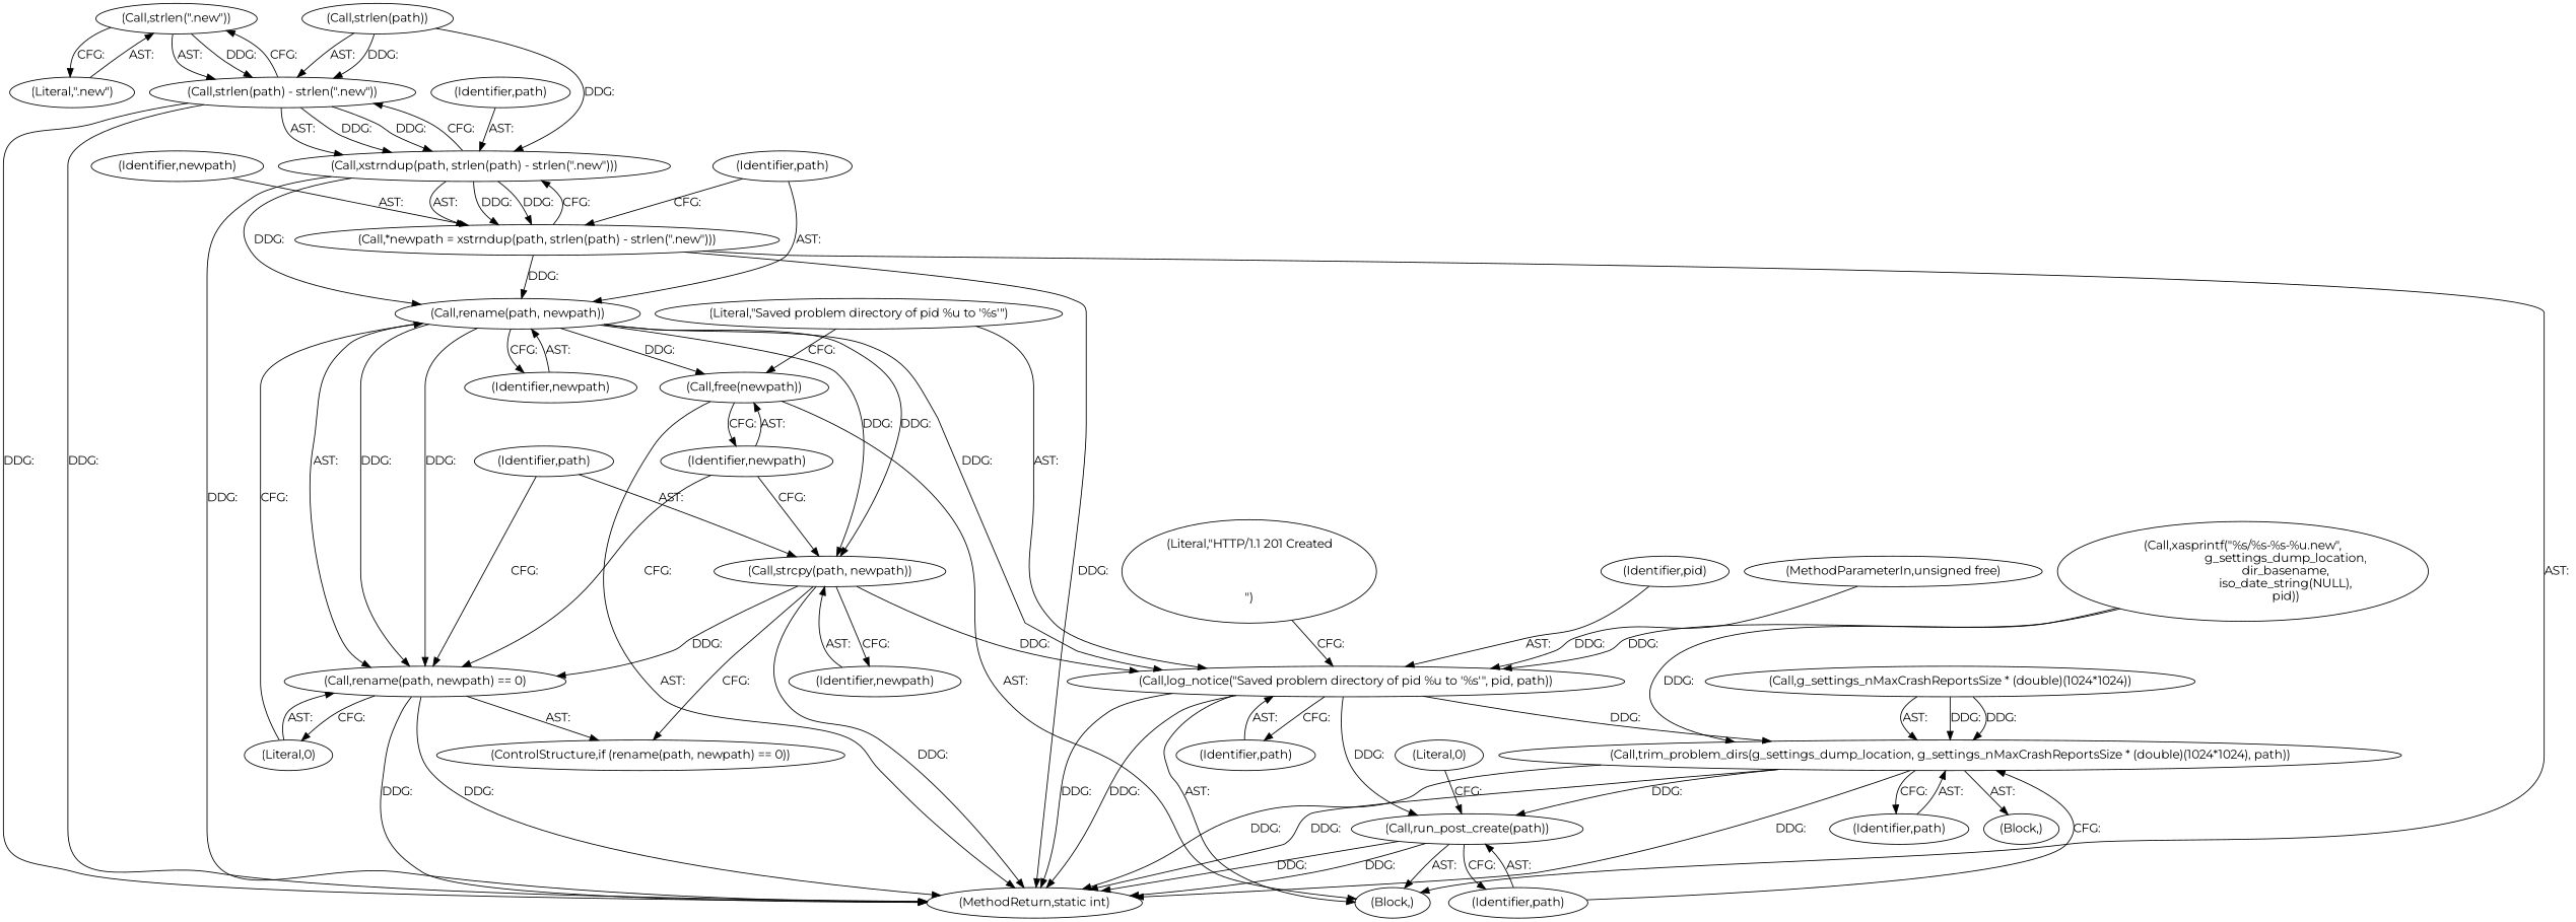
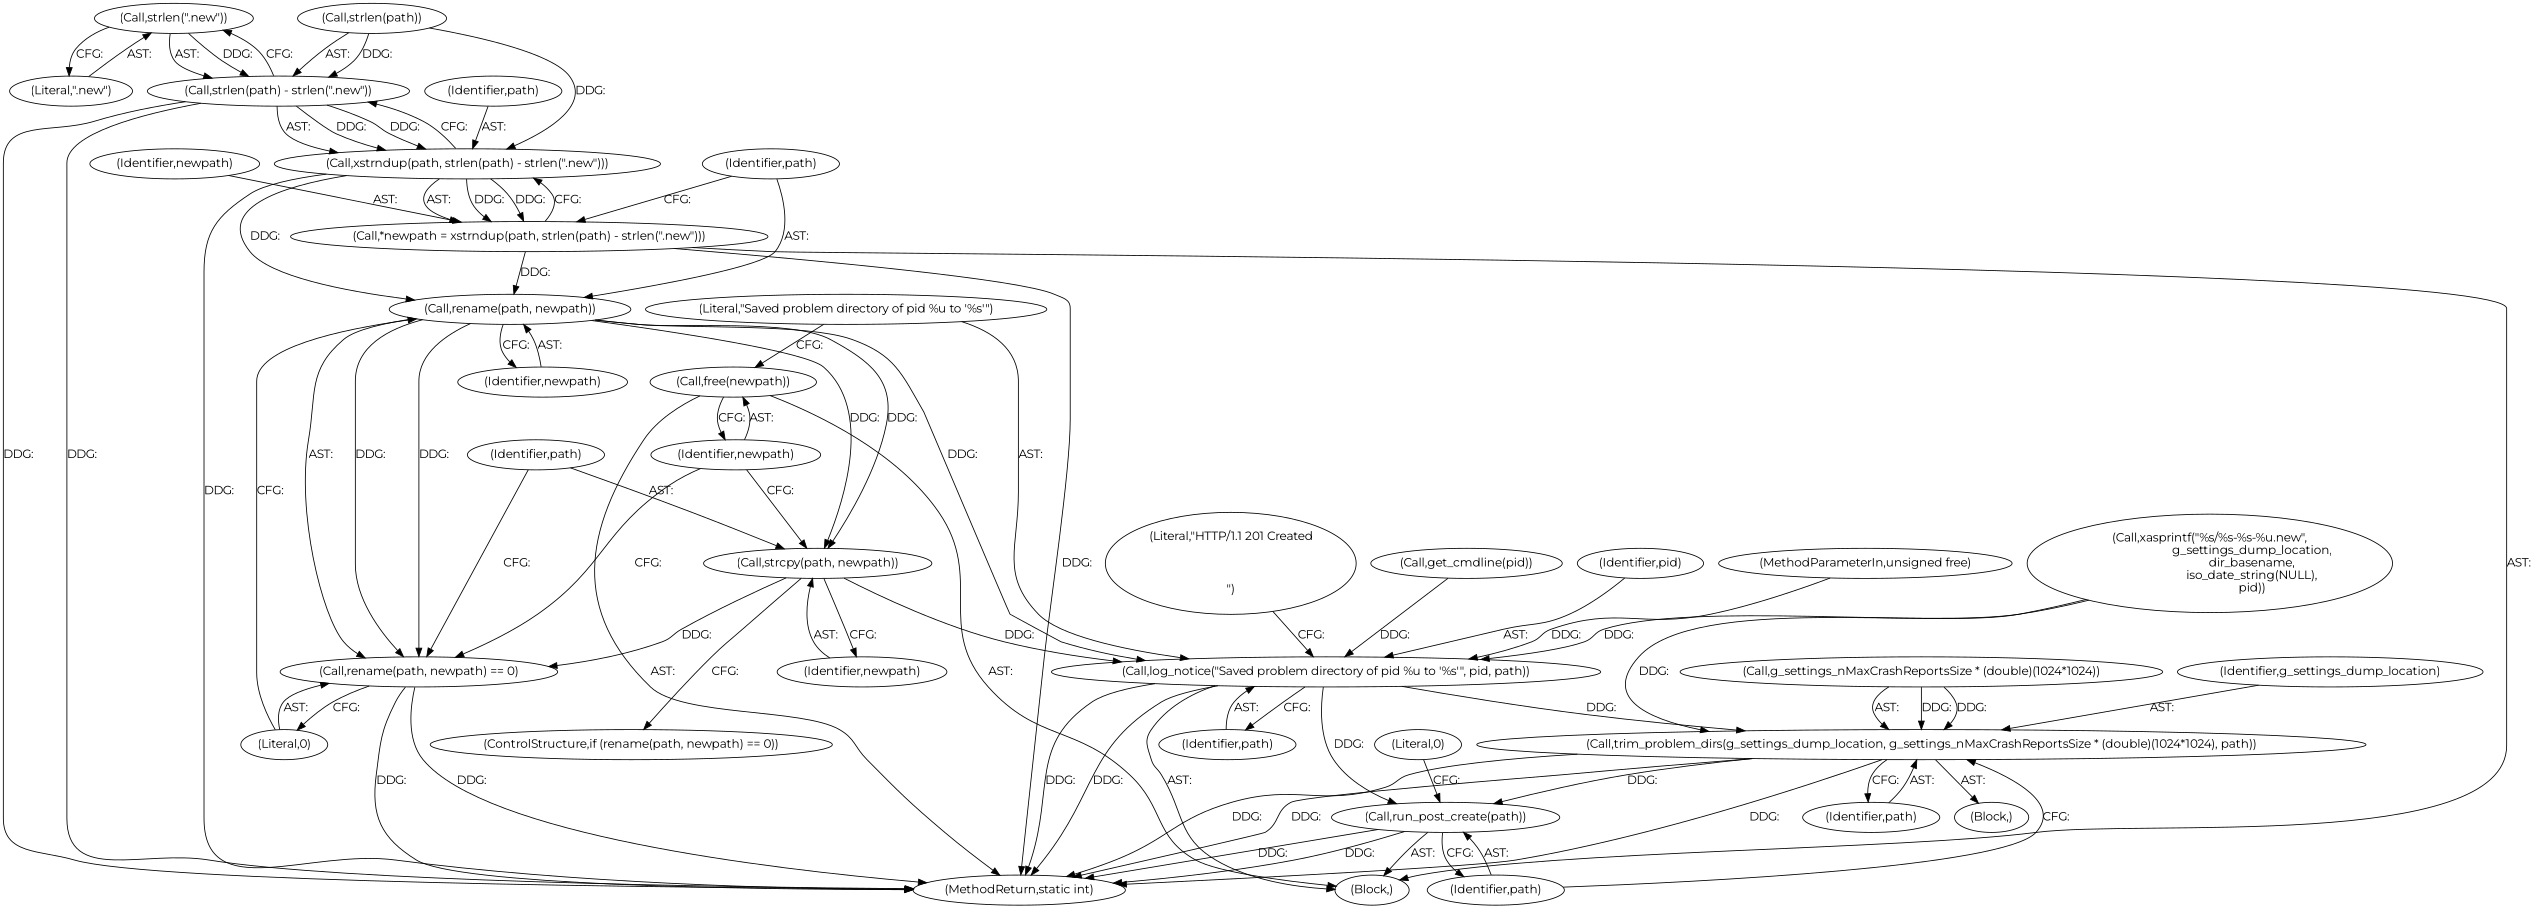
  digraph {
    fontname=Montserrat
    node [fontname=Montserrat]
    edge [fontname=Montserrat]
    n1 [label="(Call,strlen(\".new\"))"]
    n2 [label="(Call,strlen(path) - strlen(\".new\"))"]
    n3 [label="(Literal,\".new\")"]
    n4 [label="(Call,xstrndup(path, strlen(path) - strlen(\".new\")))"]
    n5 [label="(MethodReturn,static int)"]
    n6 [label="(Call,*newpath = xstrndup(path, strlen(path) - strlen(\".new\")))"]
    n7 [label="(Call,rename(path, newpath))"]
    n8 [label="(Block,)"]
    n9 [label="(Call,rename(path, newpath) == 0)"]
    n10 [label="(Call,strcpy(path, newpath))"]
    n11 [label="(Call,free(newpath))"]
    n12 [label="(Call,log_notice(\"Saved problem directory of pid %u to '%s'\", pid, path))"]
    n13 [label="(Identifier,newpath)"]
    n14 [label="(Literal,0)"]
    n15 [label="(ControlStructure,if (rename(path, newpath) == 0))"]
    n16 [label="(Identifier,newpath)"]
    n17 [label="(Identifier,newpath)"]
    n18 [label="(Call,trim_problem_dirs(g_settings_dump_location, g_settings_nMaxCrashReportsSize * (double)(1024*1024), path))"]
    n19 [label="(Call,run_post_create(path))"]
    n20 [label="(Identifier,path)"]
    n21 [label="(Identifier,path)"]
    n22 [label="(Block,)"]
    n23 [label="(Identifier,path)"]
    n24 [label="(Literal,\"HTTP/1.1 201 Created\r\n\r\n\")"]
    n25 [label="(Identifier,path)"]
+   n26 [label="(Identifier,g_settings_dump_location)"]
    n27 [label="(Identifier,path)"]
+   n28 [label="(Call,get_cmdline(pid))"]
    n29 [label="(Literal,0)"]
    n30 [label="(Identifier,newpath)"]
    n31 [label="(Call,strlen(path))"]
    n32 [label="(Identifier,pid)"]
    n33 [label="(Literal,\"Saved problem directory of pid %u to '%s'\")"]
    n34 [label="(MethodParameterIn,unsigned free)"]
    n35 [label="(Identifier,path)"]
    n36 [label="(Call,xasprintf(\"%s/%s-%s-%u.new\",\n                           g_settings_dump_location,\n                           dir_basename,\n                           iso_date_string(NULL),\n                           pid))"]
    n37 [label="(Call,g_settings_nMaxCrashReportsSize * (double)(1024*1024))"]
    n1 -> n2 [label="AST: "]
    n1 -> n2 [label="DDG: "]
    n1 -> n3 [label="CFG: "]
    n2 -> n1 [label="CFG: "]
    n2 -> n4 [label="AST: "]
    n2 -> n4 [label="DDG: "]
    n2 -> n4 [label="DDG: "]
    n2 -> n5 [label="DDG: "]
    n2 -> n5 [label="DDG: "]
    n3 -> n1 [label="AST: "]
    n4 -> n2 [label="CFG: "]
    n4 -> n5 [label="DDG: "]
    n4 -> n6 [label="AST: "]
    n4 -> n6 [label="DDG: "]
    n4 -> n6 [label="DDG: "]
    n4 -> n7 [label="DDG: "]
    n6 -> n4 [label="CFG: "]
    n6 -> n5 [label="DDG: "]
    n6 -> n7 [label="DDG: "]
    n6 -> n8 [label="AST: "]
    n7 -> n9 [label="AST: "]
    n7 -> n9 [label="DDG: "]
    n7 -> n9 [label="DDG: "]
    n7 -> n10 [label="DDG: "]
    n7 -> n10 [label="DDG: "]
-   n7 -> n11 [label="DDG: "]
    n7 -> n12 [label="DDG: "]
    n7 -> n13 [label="CFG: "]
    n9 -> n5 [label="DDG: "]
    n9 -> n5 [label="DDG: "]
    n9 -> n14 [label="CFG: "]
-   n9 -> n15 [label="AST: "]
-   n10 -> n5 [label="DDG: "]
    n10 -> n9 [label="DDG: "]
    n10 -> n12 [label="DDG: "]
    n10 -> n15 [label="CFG: "]
    n10 -> n16 [label="CFG: "]
    n11 -> n5 [label="AST: "]
    n11 -> n8 [label="AST: "]
    n11 -> n17 [label="CFG: "]
    n12 -> n5 [label="DDG: "]
    n12 -> n5 [label="DDG: "]
    n12 -> n8 [label="AST: "]
    n12 -> n18 [label="DDG: "]
    n12 -> n19 [label="DDG: "]
    n12 -> n20 [label="CFG: "]
    n13 -> n7 [label="AST: "]
    n14 -> n7 [label="CFG: "]
    n14 -> n9 [label="AST: "]
    n16 -> n10 [label="AST: "]
    n17 -> n9 [label="CFG: "]
    n17 -> n10 [label="CFG: "]
    n17 -> n11 [label="AST: "]
    n18 -> n5 [label="DDG: "]
    n18 -> n5 [label="DDG: "]
    n18 -> n5 [label="DDG: "]
    n18 -> n19 [label="DDG: "]
    n18 -> n21 [label="CFG: "]
    n18 -> n22 [label="AST: "]
    n19 -> n5 [label="DDG: "]
    n19 -> n5 [label="DDG: "]
    n19 -> n8 [label="AST: "]
    n19 -> n23 [label="CFG: "]
    n20 -> n12 [label="AST: "]
    n21 -> n18 [label="AST: "]
    n23 -> n18 [label="CFG: "]
    n23 -> n19 [label="AST: "]
    n24 -> n12 [label="CFG: "]
    n25 -> n4 [label="AST: "]
+   n26 -> n18 [label="AST: "]
    n27 -> n9 [label="CFG: "]
    n27 -> n10 [label="AST: "]
+   n28 -> n12 [label="DDG: "]
    n29 -> n19 [label="CFG: "]
    n30 -> n6 [label="AST: "]
    n31 -> n2 [label="AST: "]
    n31 -> n2 [label="DDG: "]
    n31 -> n4 [label="DDG: "]
    n32 -> n12 [label="AST: "]
    n33 -> n11 [label="CFG: "]
    n33 -> n12 [label="AST: "]
    n34 -> n12 [label="DDG: "]
    n35 -> n6 [label="CFG: "]
    n35 -> n7 [label="AST: "]
    n36 -> n12 [label="DDG: "]
    n36 -> n18 [label="DDG: "]
    n37 -> n18 [label="AST: "]
    n37 -> n18 [label="DDG: "]
    n37 -> n18 [label="DDG: "]
  }
